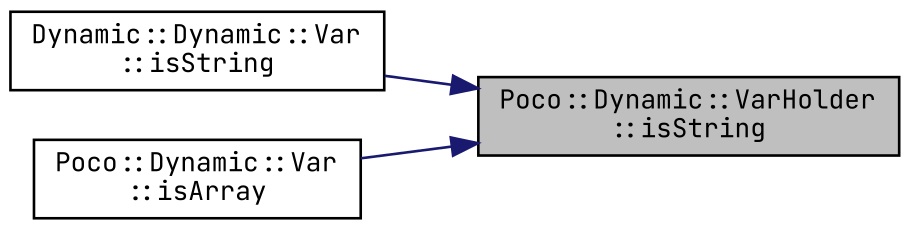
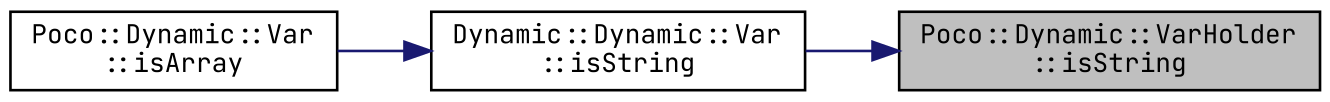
  digraph {
    fontname="JetBrains Mono"
    rankdir=RL
    node [color=black fillcolor=white fontname="JetBrains Mono" fontsize=10 shape=record style=filled]
    edge [color=midnightblue dir=back fontname="JetBrains Mono" fontsize=10 labelfontname=Helvetica labelfontsize=10 style=solid]
    n1 [fillcolor=grey75 fontcolor=black height=0.2 label="Poco::Dynamic::VarHolder\l::isString" width=0.4]
    n2 [height=0.2 label="Dynamic::Dynamic::Var\l::isString" width=0.4]
    n3 [height=0.2 label="Poco::Dynamic::Var\l::isArray" width=0.4]
    n1 -> n2
-   n1 -> n3
+   n2 -> n3
  }
